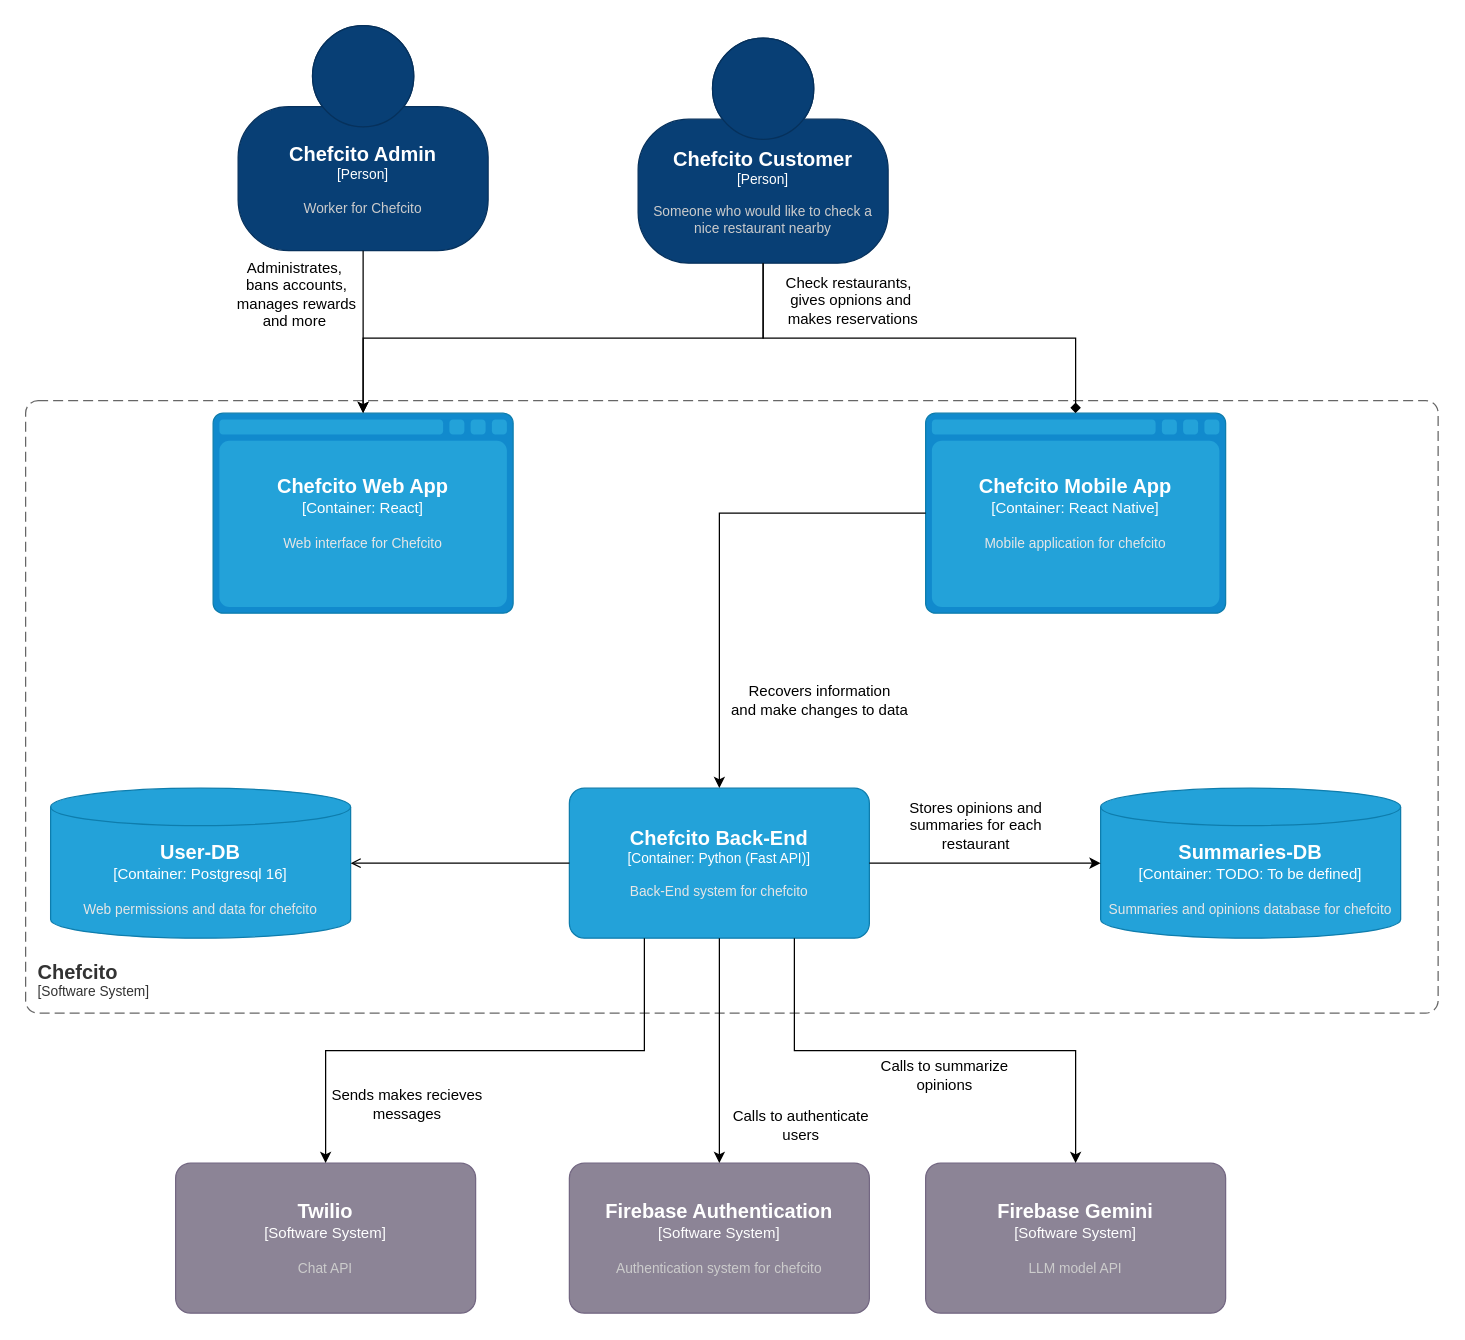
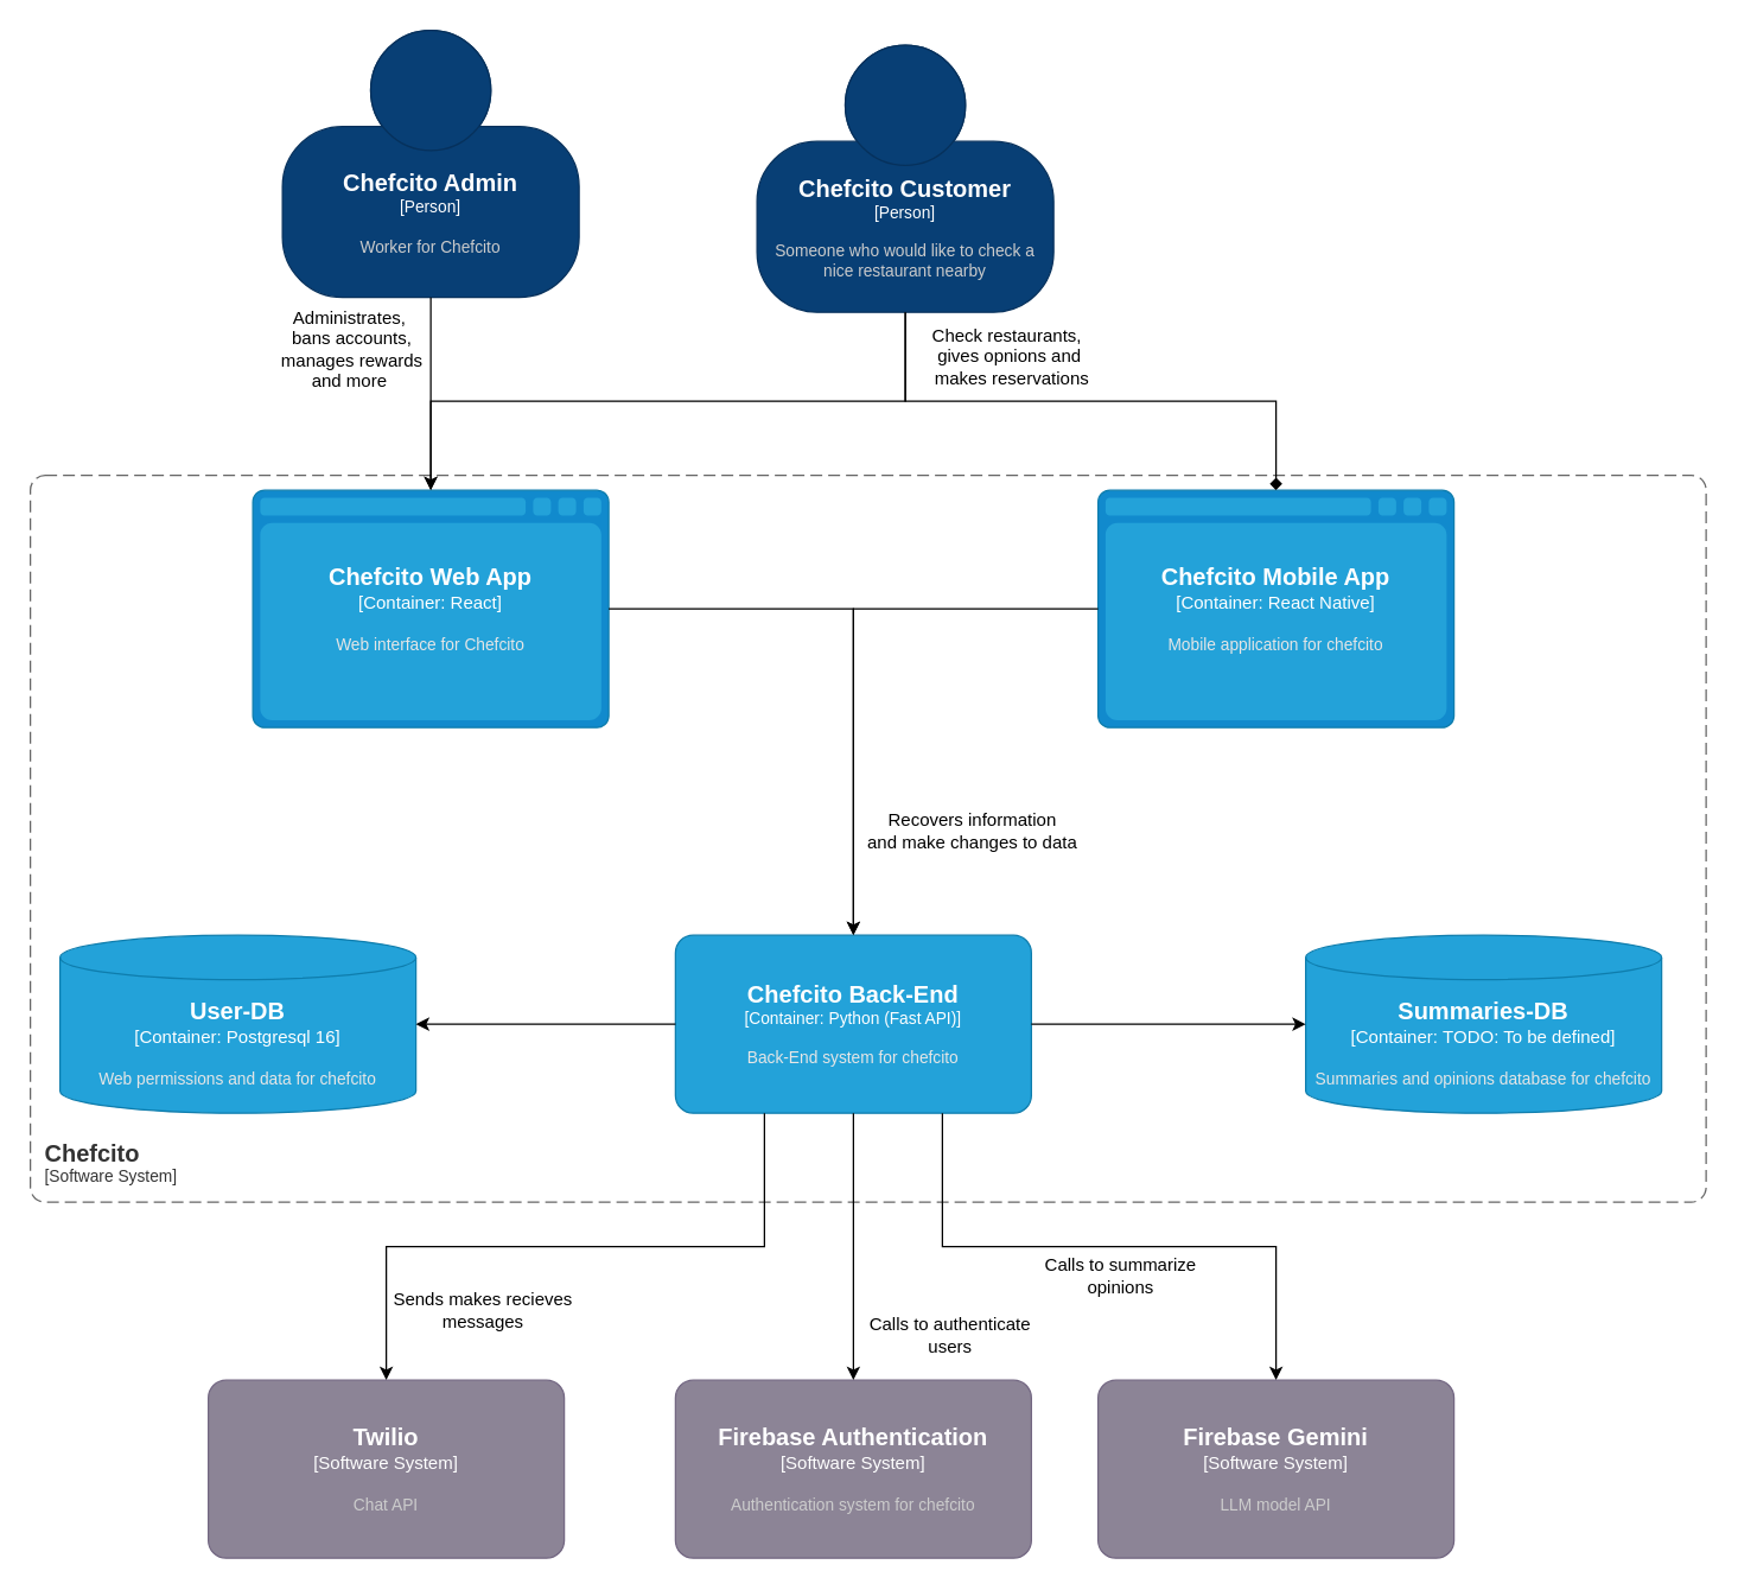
  <mxCell id="0" />
  <mxCell id="1" parent="0" />
  <mxCell id="2" value="&lt;font style=&quot;font-size: 16px&quot;&gt;&lt;b&gt;Chefcito Customer&lt;/b&gt;&lt;/font&gt;&lt;div&gt;[Person]&lt;/div&gt;&lt;br&gt;&lt;div&gt;&lt;font style=&quot;font-size: 11px&quot;&gt;&lt;font color=&quot;#cccccc&quot;&gt;Someone who would like to check a nice restaurant nearby &lt;/font&gt;&lt;/div&gt;" style="html=1;fontSize=11;dashed=0;whiteSpace=wrap;fillColor=#083F75;strokeColor=#06315C;fontColor=#ffffff;shape=mxgraph.c4.person2;align=center;metaEdit=1;points=[[0.5,0,0],[1,0.5,0],[1,0.75,0],[0.75,1,0],[0.5,1,0],[0.25,1,0],[0,0.75,0],[0,0.5,0]];resizable=0;" vertex="1" parent="1"><mxGeometry x="510" y="30" width="200" height="180" as="geometry" /></mxCell>
  <mxCell id="3" value="&lt;font style=&quot;font-size: 16px&quot;&gt;&lt;b&gt;Chefcito Web App&lt;/b&gt;&lt;/font&gt;&lt;div&gt;[Container:&amp;nbsp;React]&lt;/div&gt;&lt;br&gt;&lt;div&gt;&lt;font style=&quot;font-size: 11px&quot;&gt;&lt;font color=&quot;#E6E6E6&quot;&gt;Web interface for Chefcito&lt;/font&gt;&lt;/div&gt;" style="shape=mxgraph.c4.webBrowserContainer2;whiteSpace=wrap;html=1;boundedLbl=1;rounded=0;labelBackgroundColor=none;strokeColor=#118ACD;fillColor=#23A2D9;strokeColor=#118ACD;strokeColor2=#0E7DAD;fontSize=12;fontColor=#ffffff;align=center;metaEdit=1;points=[[0.5,0,0],[1,0.25,0],[1,0.5,0],[1,0.75,0],[0.5,1,0],[0,0.75,0],[0,0.5,0],[0,0.25,0]];resizable=0;" vertex="1" parent="1"><mxGeometry x="170" y="330" width="240" height="160" as="geometry" /></mxCell>
  <mxCell id="4" value="&lt;font style=&quot;font-size: 16px&quot;&gt;&lt;b&gt;Chefcito Mobile App&lt;/b&gt;&lt;/font&gt;&lt;div&gt;[Container:&amp;nbsp;React Native]&lt;/div&gt;&lt;br&gt;&lt;div&gt;&lt;font style=&quot;font-size: 11px&quot;&gt;&lt;font color=&quot;#E6E6E6&quot;&gt;Mobile application for chefcito&lt;/font&gt;&lt;/div&gt;" style="shape=mxgraph.c4.webBrowserContainer2;whiteSpace=wrap;html=1;boundedLbl=1;rounded=0;labelBackgroundColor=none;strokeColor=#118ACD;fillColor=#23A2D9;strokeColor=#118ACD;strokeColor2=#0E7DAD;fontSize=12;fontColor=#ffffff;align=center;metaEdit=1;points=[[0.5,0,0],[1,0.25,0],[1,0.5,0],[1,0.75,0],[0.5,1,0],[0,0.75,0],[0,0.5,0],[0,0.25,0]];resizable=0;" vertex="1" parent="1"><mxGeometry x="740" y="330" width="240" height="160" as="geometry" /></mxCell>
  <mxCell id="5" value="&lt;font style=&quot;font-size: 16px&quot;&gt;&lt;b&gt;&lt;div style=&quot;text-align: left&quot;&gt;Chefcito&lt;/div&gt;&lt;/b&gt;&lt;/font&gt;&lt;div style=&quot;text-align: left&quot;&gt;[Software System]&lt;/div&gt;" style="rounded=1;fontSize=11;whiteSpace=wrap;html=1;dashed=1;arcSize=20;fillColor=none;strokeColor=#666666;fontColor=#333333;labelBackgroundColor=none;align=left;verticalAlign=bottom;labelBorderColor=none;spacingTop=0;spacing=10;dashPattern=8 4;metaEdit=1;rotatable=0;perimeter=rectanglePerimeter;noLabel=0;labelPadding=0;allowArrows=0;connectable=0;expand=0;recursiveResize=0;editable=1;pointerEvents=0;absoluteArcSize=1;points=[[0.25,0,0],[0.5,0,0],[0.75,0,0],[1,0.25,0],[1,0.5,0],[1,0.75,0],[0.75,1,0],[0.5,1,0],[0.25,1,0],[0,0.75,0],[0,0.5,0],[0,0.25,0]];" vertex="1" parent="1"><mxGeometry x="20" y="320" width="1130" height="490" as="geometry" /></mxCell>
  <mxCell id="6" value="&lt;font style=&quot;font-size: 16px&quot;&gt;&lt;b&gt;Chefcito Back-End&lt;/b&gt;&lt;/font&gt;&lt;div&gt;[Container: Python (Fast API)]&lt;/div&gt;&lt;br&gt;&lt;div&gt;&lt;font style=&quot;font-size: 11px&quot;&gt;&lt;font color=&quot;#E6E6E6&quot;&gt;Back-End system for chefcito&lt;/font&gt;&lt;/div&gt;" style="rounded=1;whiteSpace=wrap;html=1;fontSize=11;labelBackgroundColor=none;fillColor=#23A2D9;fontColor=#ffffff;align=center;arcSize=10;strokeColor=#0E7DAD;metaEdit=1;resizable=0;points=[[0.25,0,0],[0.5,0,0],[0.75,0,0],[1,0.25,0],[1,0.5,0],[1,0.75,0],[0.75,1,0],[0.5,1,0],[0.25,1,0],[0,0.75,0],[0,0.5,0],[0,0.25,0]];" vertex="1" parent="1"><mxGeometry x="455" y="630" width="240" height="120" as="geometry" /></mxCell>
  <mxCell id="7" value="&lt;font style=&quot;font-size: 16px&quot;&gt;&lt;b&gt;Firebase Authentication&lt;/b&gt;&lt;/font&gt;&lt;div&gt;[Software System]&lt;/div&gt;&lt;br&gt;&lt;div&gt;&lt;font style=&quot;font-size: 11px&quot;&gt;&lt;font color=&quot;#cccccc&quot;&gt;Authentication system for chefcito&lt;/font&gt;&lt;/div&gt;" style="rounded=1;whiteSpace=wrap;html=1;labelBackgroundColor=none;fillColor=#8C8496;fontColor=#ffffff;align=center;arcSize=10;strokeColor=#736782;metaEdit=1;resizable=0;points=[[0.25,0,0],[0.5,0,0],[0.75,0,0],[1,0.25,0],[1,0.5,0],[1,0.75,0],[0.75,1,0],[0.5,1,0],[0.25,1,0],[0,0.75,0],[0,0.5,0],[0,0.25,0]];" vertex="1" parent="1"><mxGeometry x="455" y="930" width="240" height="120" as="geometry" /></mxCell>
  <mxCell id="8" value="&lt;font style=&quot;font-size: 16px&quot;&gt;&lt;b&gt;Firebase Gemini&lt;/b&gt;&lt;/font&gt;&lt;div&gt;[Software System]&lt;/div&gt;&lt;br&gt;&lt;div&gt;&lt;font style=&quot;font-size: 11px&quot;&gt;&lt;font color=&quot;#cccccc&quot;&gt;LLM model API &lt;/font&gt;&lt;/div&gt;" style="rounded=1;whiteSpace=wrap;html=1;labelBackgroundColor=none;fillColor=#8C8496;fontColor=#ffffff;align=center;arcSize=10;strokeColor=#736782;metaEdit=1;resizable=0;points=[[0.25,0,0],[0.5,0,0],[0.75,0,0],[1,0.25,0],[1,0.5,0],[1,0.75,0],[0.75,1,0],[0.5,1,0],[0.25,1,0],[0,0.75,0],[0,0.5,0],[0,0.25,0]];" vertex="1" parent="1"><mxGeometry x="740" y="930" width="240" height="120" as="geometry" /></mxCell>
  <mxCell id="9" value="&lt;font style=&quot;font-size: 16px&quot;&gt;&lt;b&gt;Twilio&lt;/b&gt;&lt;/font&gt;&lt;div&gt;[Software System]&lt;/div&gt;&lt;br&gt;&lt;div&gt;&lt;font style=&quot;font-size: 11px&quot;&gt;&lt;font color=&quot;#cccccc&quot;&gt;Chat API&lt;/font&gt;&lt;/div&gt;" style="rounded=1;whiteSpace=wrap;html=1;labelBackgroundColor=none;fillColor=#8C8496;fontColor=#ffffff;align=center;arcSize=10;strokeColor=#736782;metaEdit=1;resizable=0;points=[[0.25,0,0],[0.5,0,0],[0.75,0,0],[1,0.25,0],[1,0.5,0],[1,0.75,0],[0.75,1,0],[0.5,1,0],[0.25,1,0],[0,0.75,0],[0,0.5,0],[0,0.25,0]];" vertex="1" parent="1"><mxGeometry x="140" y="930" width="240" height="120" as="geometry" /></mxCell>
  <mxCell id="10" value="&lt;font style=&quot;font-size: 16px&quot;&gt;&lt;b&gt;User-DB&lt;/b&gt;&lt;/font&gt;&lt;div&gt;[Container:&amp;nbsp;Postgresql 16]&lt;/div&gt;&lt;br&gt;&lt;div&gt;&lt;font style=&quot;font-size: 11px&quot;&gt;&lt;font color=&quot;#E6E6E6&quot;&gt;Web permissions and data for chefcito&lt;/font&gt;&lt;/div&gt;" style="shape=cylinder3;size=15;whiteSpace=wrap;html=1;boundedLbl=1;rounded=0;labelBackgroundColor=none;fillColor=#23A2D9;fontSize=12;fontColor=#ffffff;align=center;strokeColor=#0E7DAD;metaEdit=1;points=[[0.5,0,0],[1,0.25,0],[1,0.5,0],[1,0.75,0],[0.5,1,0],[0,0.75,0],[0,0.5,0],[0,0.25,0]];resizable=0;" vertex="1" parent="1"><mxGeometry x="40" y="630" width="240" height="120" as="geometry" /></mxCell>
- <mxCell id="11" style="edgeStyle=orthogonalEdgeStyle;rounded=0;orthogonalLoop=1;jettySize=auto;html=1;exitX=0;exitY=0.5;exitDx=0;exitDy=0;exitPerimeter=0;entryX=1;entryY=0.5;entryDx=0;entryDy=0;entryPerimeter=0;endArrow=open;" edge="1" parent="1" source="6" target="10"><mxGeometry relative="1" as="geometry" /></mxCell>
+ <mxCell id="11" style="edgeStyle=orthogonalEdgeStyle;rounded=0;orthogonalLoop=1;jettySize=auto;html=1;exitX=0;exitY=0.5;exitDx=0;exitDy=0;exitPerimeter=0;entryX=1;entryY=0.5;entryDx=0;entryDy=0;entryPerimeter=0;" edge="1" parent="1" source="6" target="10"><mxGeometry relative="1" as="geometry" /></mxCell>
+ <mxCell id="12" style="edgeStyle=orthogonalEdgeStyle;rounded=0;orthogonalLoop=1;jettySize=auto;html=1;exitX=1;exitY=0.5;exitDx=0;exitDy=0;exitPerimeter=0;entryX=0.5;entryY=0;entryDx=0;entryDy=0;entryPerimeter=0;" edge="1" parent="1" source="3" target="6"><mxGeometry relative="1" as="geometry" /></mxCell>
  <mxCell id="13" style="edgeStyle=orthogonalEdgeStyle;rounded=0;orthogonalLoop=1;jettySize=auto;html=1;exitX=0;exitY=0.5;exitDx=0;exitDy=0;exitPerimeter=0;entryX=0.5;entryY=0;entryDx=0;entryDy=0;entryPerimeter=0;" edge="1" parent="1" source="4" target="6"><mxGeometry relative="1" as="geometry" /></mxCell>
  <mxCell id="14" value="&lt;font style=&quot;font-size: 16px&quot;&gt;&lt;b&gt;Summaries-DB&lt;/b&gt;&lt;/font&gt;&lt;div&gt;[Container:&amp;nbsp;TODO: To be defined]&lt;/div&gt;&lt;br&gt;&lt;div&gt;&lt;font style=&quot;font-size: 11px&quot;&gt;&lt;font color=&quot;#E6E6E6&quot;&gt;Summaries and opinions database for chefcito&lt;/font&gt;&lt;/div&gt;" style="shape=cylinder3;size=15;whiteSpace=wrap;html=1;boundedLbl=1;rounded=0;labelBackgroundColor=none;fillColor=#23A2D9;fontSize=12;fontColor=#ffffff;align=center;strokeColor=#0E7DAD;metaEdit=1;points=[[0.5,0,0],[1,0.25,0],[1,0.5,0],[1,0.75,0],[0.5,1,0],[0,0.75,0],[0,0.5,0],[0,0.25,0]];resizable=0;" vertex="1" parent="1"><mxGeometry x="880" y="630" width="240" height="120" as="geometry" /></mxCell>
  <mxCell id="15" style="edgeStyle=orthogonalEdgeStyle;rounded=0;orthogonalLoop=1;jettySize=auto;html=1;exitX=1;exitY=0.5;exitDx=0;exitDy=0;exitPerimeter=0;entryX=0;entryY=0.5;entryDx=0;entryDy=0;entryPerimeter=0;" edge="1" parent="1" source="6" target="14"><mxGeometry relative="1" as="geometry" /></mxCell>
  <mxCell id="16" style="edgeStyle=orthogonalEdgeStyle;rounded=0;orthogonalLoop=1;jettySize=auto;html=1;exitX=0.25;exitY=1;exitDx=0;exitDy=0;exitPerimeter=0;entryX=0.5;entryY=0;entryDx=0;entryDy=0;entryPerimeter=0;" edge="1" parent="1" source="6" target="9"><mxGeometry relative="1" as="geometry" /></mxCell>
  <mxCell id="17" style="edgeStyle=orthogonalEdgeStyle;rounded=0;orthogonalLoop=1;jettySize=auto;html=1;exitX=0.5;exitY=1;exitDx=0;exitDy=0;exitPerimeter=0;entryX=0.5;entryY=0;entryDx=0;entryDy=0;entryPerimeter=0;" edge="1" parent="1" source="6" target="7"><mxGeometry relative="1" as="geometry" /></mxCell>
  <mxCell id="18" style="edgeStyle=orthogonalEdgeStyle;rounded=0;orthogonalLoop=1;jettySize=auto;html=1;exitX=0.75;exitY=1;exitDx=0;exitDy=0;exitPerimeter=0;entryX=0.5;entryY=0;entryDx=0;entryDy=0;entryPerimeter=0;" edge="1" parent="1" source="6" target="8"><mxGeometry relative="1" as="geometry" /></mxCell>
  <mxCell id="19" style="edgeStyle=orthogonalEdgeStyle;rounded=0;orthogonalLoop=1;jettySize=auto;html=1;exitX=0.5;exitY=1;exitDx=0;exitDy=0;exitPerimeter=0;entryX=0.5;entryY=0;entryDx=0;entryDy=0;entryPerimeter=0;endArrow=diamond;" edge="1" parent="1" source="2" target="4"><mxGeometry relative="1" as="geometry" /></mxCell>
  <mxCell id="20" style="edgeStyle=orthogonalEdgeStyle;rounded=0;orthogonalLoop=1;jettySize=auto;html=1;exitX=0.5;exitY=1;exitDx=0;exitDy=0;exitPerimeter=0;entryX=0.5;entryY=0;entryDx=0;entryDy=0;entryPerimeter=0;" edge="1" parent="1" source="2" target="3"><mxGeometry relative="1" as="geometry" /></mxCell>
  <mxCell id="21" value="&lt;font style=&quot;font-size: 16px&quot;&gt;&lt;b&gt;Chefcito Admin&lt;/b&gt;&lt;/font&gt;&lt;div&gt;[Person]&lt;/div&gt;&lt;br&gt;&lt;div&gt;&lt;font style=&quot;font-size: 11px&quot;&gt;&lt;font color=&quot;#cccccc&quot;&gt;Worker for Chefcito&lt;/font&gt;&lt;/div&gt;" style="html=1;fontSize=11;dashed=0;whiteSpace=wrap;fillColor=#083F75;strokeColor=#06315C;fontColor=#ffffff;shape=mxgraph.c4.person2;align=center;metaEdit=1;points=[[0.5,0,0],[1,0.5,0],[1,0.75,0],[0.75,1,0],[0.5,1,0],[0.25,1,0],[0,0.75,0],[0,0.5,0]];resizable=0;" vertex="1" parent="1"><mxGeometry x="190" y="20" width="200" height="180" as="geometry" /></mxCell>
  <mxCell id="22" style="edgeStyle=orthogonalEdgeStyle;rounded=0;orthogonalLoop=1;jettySize=auto;html=1;exitX=0.5;exitY=1;exitDx=0;exitDy=0;exitPerimeter=0;entryX=0.5;entryY=0;entryDx=0;entryDy=0;entryPerimeter=0;" edge="1" parent="1" source="21" target="3"><mxGeometry relative="1" as="geometry" /></mxCell>
  <mxCell id="23" value="&lt;div&gt;Check restaurants,&amp;nbsp;&lt;/div&gt;&lt;div&gt;gives opnions and&lt;/div&gt;&lt;div&gt;&amp;nbsp;makes reservations&lt;/div&gt;" style="text;html=1;align=center;verticalAlign=middle;resizable=0;points=[];autosize=1;strokeColor=none;fillColor=none;" vertex="1" parent="1"><mxGeometry x="610" y="210" width="140" height="60" as="geometry" /></mxCell>
  <mxCell id="24" value="&lt;div&gt;Administrates,&lt;/div&gt;&lt;div&gt;&amp;nbsp;bans accounts,&lt;/div&gt;&lt;div&gt;&amp;nbsp;manages rewards&lt;/div&gt;&lt;div&gt;and more&lt;br&gt;&lt;/div&gt;" style="text;html=1;align=center;verticalAlign=middle;resizable=0;points=[];autosize=1;strokeColor=none;fillColor=none;" vertex="1" parent="1"><mxGeometry x="170" y="200" width="130" height="70" as="geometry" /></mxCell>
  <mxCell id="25" value="&lt;div&gt;Recovers information&lt;/div&gt;&lt;div&gt;and make changes to data&lt;br&gt;&lt;/div&gt;" style="text;html=1;align=center;verticalAlign=middle;resizable=0;points=[];autosize=1;strokeColor=none;fillColor=none;" vertex="1" parent="1"><mxGeometry x="570" y="540" width="170" height="40" as="geometry" /></mxCell>
- <mxCell id="26" value="&lt;div&gt;Stores opinions and&lt;/div&gt;&lt;div&gt;summaries for each&lt;/div&gt;&lt;div&gt;restaurant&lt;br&gt;&lt;/div&gt;" style="text;html=1;align=center;verticalAlign=middle;resizable=0;points=[];autosize=1;strokeColor=none;fillColor=none;" vertex="1" parent="1"><mxGeometry x="710" y="630" width="140" height="60" as="geometry" /></mxCell>
  <mxCell id="27" value="&lt;div&gt;Calls to summarize &lt;br&gt;&lt;/div&gt;&lt;div&gt;opinions&lt;/div&gt;" style="text;html=1;align=center;verticalAlign=middle;resizable=0;points=[];autosize=1;strokeColor=none;fillColor=none;" vertex="1" parent="1"><mxGeometry x="690" y="840" width="130" height="40" as="geometry" /></mxCell>
  <mxCell id="28" value="&lt;div&gt;Calls to authenticate&lt;/div&gt;&lt;div&gt;users&lt;br&gt;&lt;/div&gt;" style="text;html=1;align=center;verticalAlign=middle;resizable=0;points=[];autosize=1;strokeColor=none;fillColor=none;" vertex="1" parent="1"><mxGeometry x="570" y="880" width="140" height="40" as="geometry" /></mxCell>
  <mxCell id="29" value="&lt;div&gt;Sends makes recieves&lt;/div&gt;&lt;div&gt;messages&lt;br&gt;&lt;/div&gt;" style="text;html=1;align=center;verticalAlign=middle;resizable=0;points=[];autosize=1;strokeColor=none;fillColor=none;" vertex="1" parent="1"><mxGeometry x="260" y="863" width="130" height="40" as="geometry" /></mxCell>
